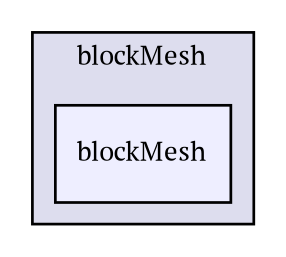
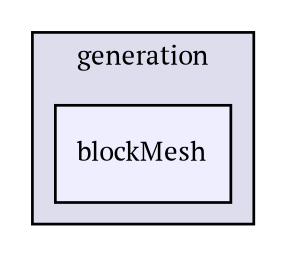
  digraph {
    compound=true
    fontname="PT Serif"
    n1 [fillcolor="#eeeeff" fontname="PT Serif" fontsize=10 label=blockMesh pencolor=black shape=box style=filled]
    subgraph cluster_1 {
      bgcolor="#ddddee"
      fontsize=10
-     label=blockMesh
+     label=generation
      pencolor=black
      n1
    }
  }
